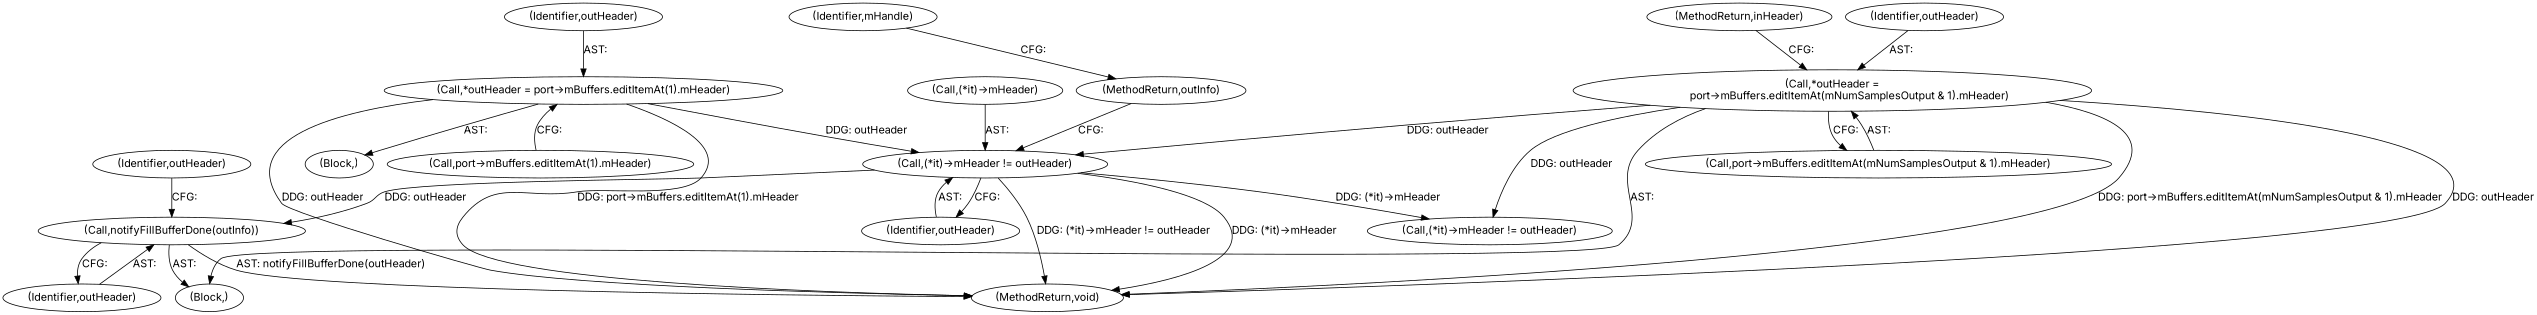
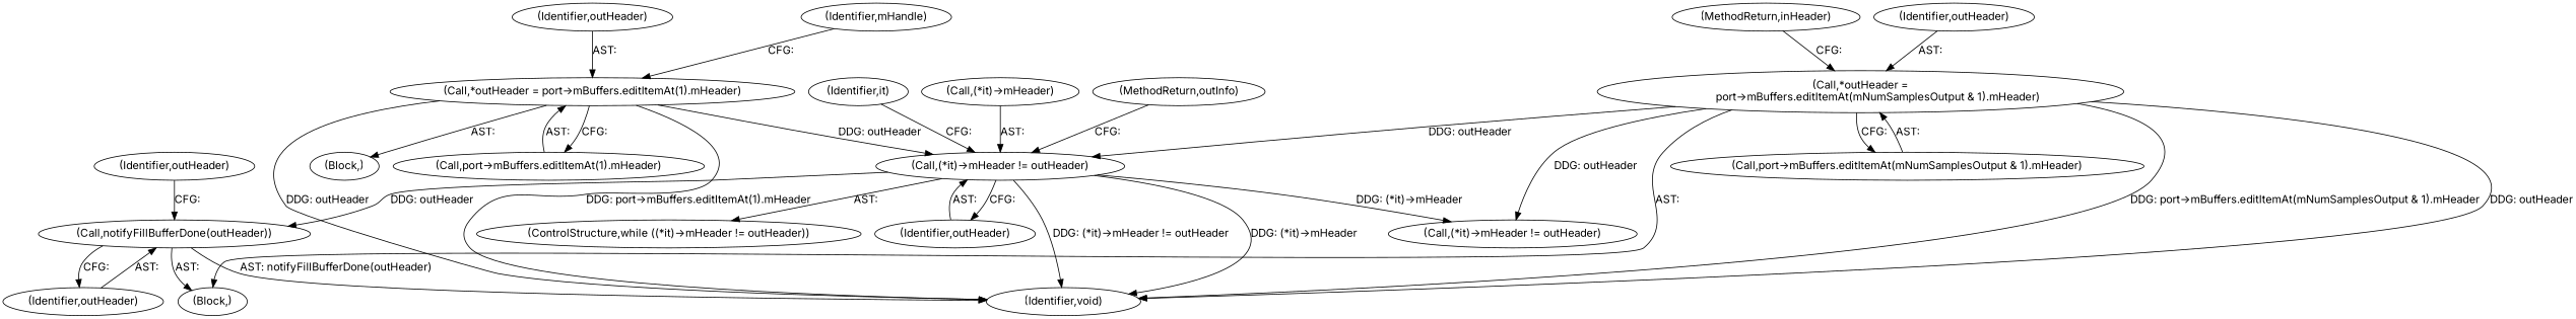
  digraph {
    fontname=Inter
    node [fontname=Inter]
    edge [fontname=Inter]
-   n1 [label="(Call,notifyFillBufferDone(outInfo))"]
-   n2 [label="(MethodReturn,void)"]
+   n1 [label="(Call,notifyFillBufferDone(outHeader))"]
+   n2 [label="(Identifier,void)"]
    n3 [label="(Block,)"]
    n4 [label="(Identifier,outHeader)"]
    n5 [label="(Call,(*it)->mHeader != outHeader)"]
+   n6 [label="(ControlStructure,while ((*it)->mHeader != outHeader))"]
    n7 [label="(Identifier,outHeader)"]
    n8 [label="(Call,(*it)->mHeader != outHeader)"]
    n9 [label="(Call,*outHeader = port->mBuffers.editItemAt(1).mHeader)"]
    n10 [label="(Call,port->mBuffers.editItemAt(1).mHeader)"]
    n11 [label="(Block,)"]
    n12 [label="(Call,*outHeader =\n            port->mBuffers.editItemAt(mNumSamplesOutput & 1).mHeader)"]
    n13 [label="(Call,port->mBuffers.editItemAt(mNumSamplesOutput & 1).mHeader)"]
    n14 [label="(Identifier,outHeader)"]
    n15 [label="(Call,(*it)->mHeader)"]
    n16 [label="(Identifier,outHeader)"]
    n17 [label="(MethodReturn,inHeader)"]
    n18 [label="(MethodReturn,outInfo)"]
    n19 [label="(Identifier,mHandle)"]
+   n20 [label="(Identifier,it)"]
    n21 [label="(Identifier,outHeader)"]
    n1 -> n2 [label="AST: notifyFillBufferDone(outHeader)"]
    n1 -> n3 [label="AST: "]
    n1 -> n4 [label="CFG: "]
    n4 -> n1 [label="AST: "]
    n5 -> n1 [label="DDG: outHeader"]
    n5 -> n2 [label="DDG: (*it)->mHeader"]
    n5 -> n2 [label="DDG: (*it)->mHeader != outHeader"]
+   n5 -> n6 [label="AST: "]
    n5 -> n7 [label="CFG: "]
    n5 -> n8 [label="DDG: (*it)->mHeader"]
    n7 -> n5 [label="AST: "]
    n9 -> n2 [label="DDG: port->mBuffers.editItemAt(1).mHeader"]
    n9 -> n2 [label="DDG: outHeader"]
    n9 -> n5 [label="DDG: outHeader"]
+   n9 -> n10 [label="CFG: "]
    n9 -> n11 [label="AST: "]
-   n10 -> n9 [label="CFG: "]
+   n10 -> n9 [label="AST: "]
    n12 -> n2 [label="DDG: port->mBuffers.editItemAt(mNumSamplesOutput & 1).mHeader"]
    n12 -> n2 [label="DDG: outHeader"]
    n12 -> n3 [label="AST: "]
    n12 -> n5 [label="DDG: outHeader"]
    n12 -> n8 [label="DDG: outHeader"]
    n12 -> n13 [label="CFG: "]
    n13 -> n12 [label="AST: "]
    n14 -> n12 [label="AST: "]
    n15 -> n5 [label="AST: "]
    n16 -> n1 [label="CFG: "]
    n17 -> n12 [label="CFG: "]
    n18 -> n5 [label="CFG: "]
-   n19 -> n18 [label="CFG: "]
+   n19 -> n9 [label="CFG: "]
+   n20 -> n5 [label="CFG: "]
    n21 -> n9 [label="AST: "]
  }
